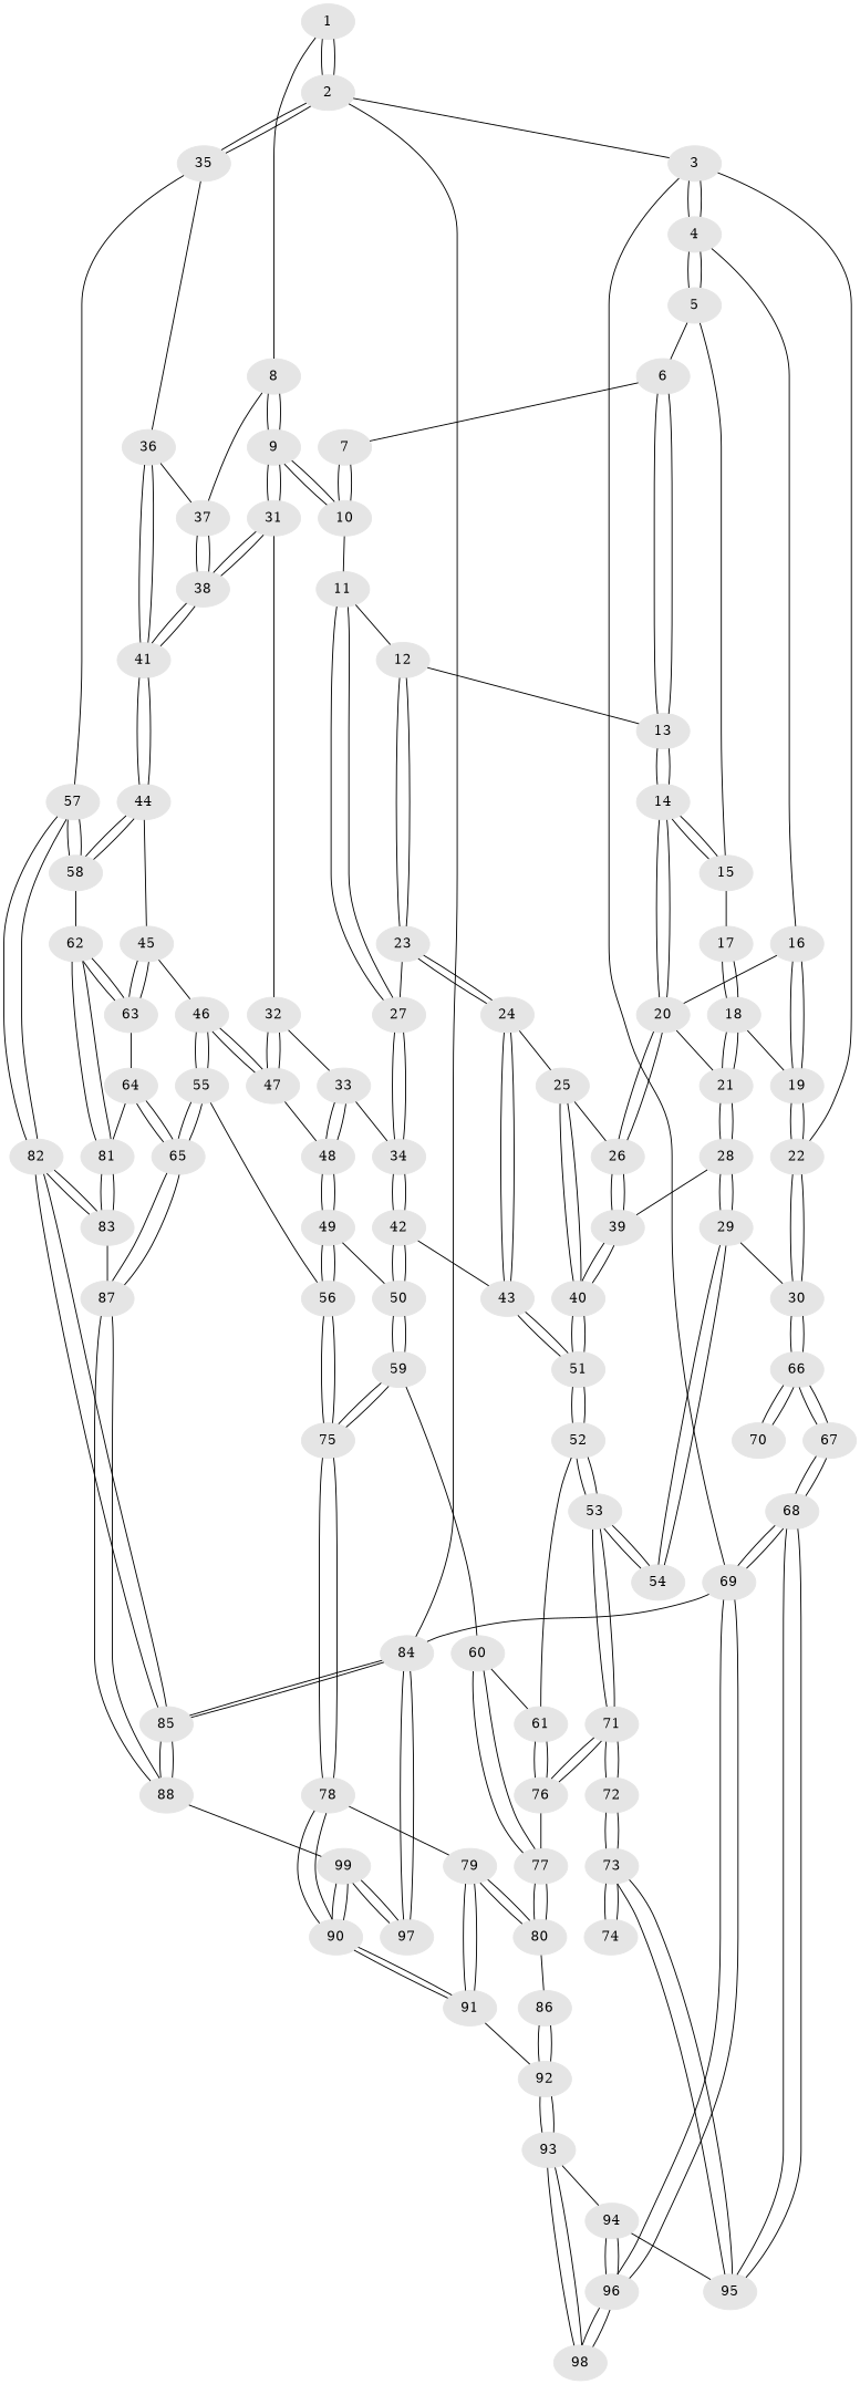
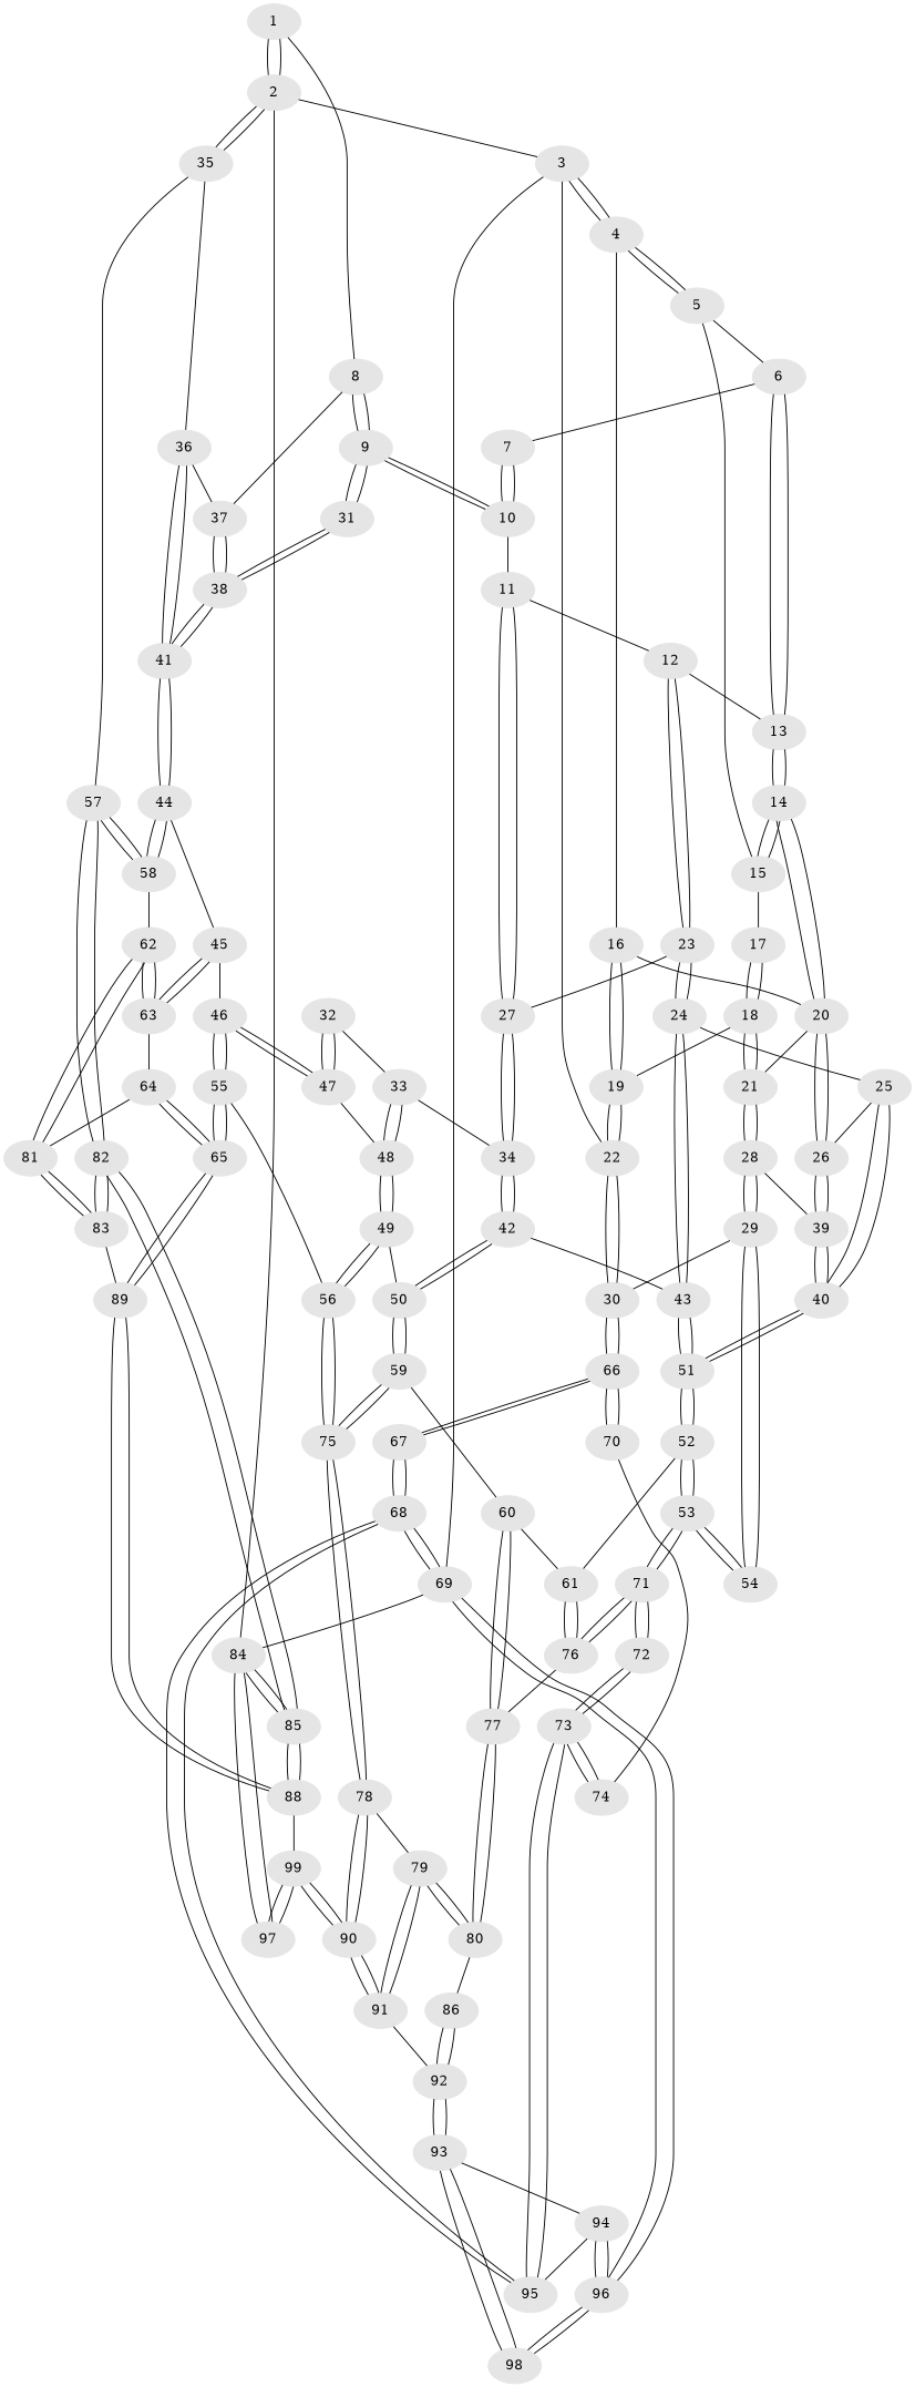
  graph {
    node [color=gray90 style=filled]
    1
    2
    8
    3
    35
    84
    9
    37
    4
    22
    69
    36
    57
    85
    97
    5
    16
    30
    96
    6
    15
    20
    19
    7
    13
    17
    10
    14
    11
    31
    38
    32
    12
    27
    23
    34
    24
    21
    26
    18
    28
    39
    29
    66
    25
    43
    40
    51
    42
    54
    70
    67
    33
    47
    41
    48
    49
    50
    58
    82
    44
    52
    45
    59
    46
    63
    62
    55
    64
    56
    65
    75
    60
    53
    61
    71
    76
    72
    74
-   87
+   87 [label=89]
    78
    83
    81
    77
    80
    88
    68
    95
    98
    73
    86
    92
    79
    90
    91
    n96 [label=99]
    93
    94
    1 -- 2
    1 -- 2
    1 -- 8
    2 -- 3
    2 -- 35
    2 -- 35
    2 -- 84
    8 -- 9
    8 -- 9
    8 -- 37
    3 -- 4
    3 -- 4
    3 -- 22
    3 -- 69
    35 -- 36
    35 -- 57
    84 -- 85
    84 -- 85
    84 -- 97
    84 -- 97
    9 -- 10
    9 -- 10
    9 -- 31
    9 -- 31
    37 -- 38
    37 -- 38
    4 -- 5
    4 -- 5
    4 -- 16
    22 -- 30
    22 -- 30
    69 -- 84
    69 -- 96
    69 -- 96
    36 -- 37
    36 -- 41
    36 -- 41
    57 -- 58
    57 -- 58
    57 -- 82
    57 -- 82
    85 -- 88
    85 -- 88
    5 -- 6
    5 -- 15
    16 -- 20
    16 -- 19
    16 -- 19
    30 -- 66
    30 -- 66
    96 -- 98
    96 -- 98
    6 -- 7
    6 -- 13
    6 -- 13
    15 -- 17
    20 -- 21
    20 -- 26
    20 -- 26
    19 -- 22
    19 -- 22
    7 -- 10
    7 -- 10
    13 -- 14
    13 -- 14
    17 -- 18
    17 -- 18
    10 -- 11
    14 -- 15
    14 -- 15
    14 -- 20
    14 -- 20
    11 -- 12
    11 -- 27
    11 -- 27
    31 -- 38
    31 -- 38
-   31 -- 32
    38 -- 41
    38 -- 41
    32 -- 33
    32 -- 47
    32 -- 47
    12 -- 13
    12 -- 23
    12 -- 23
    27 -- 34
    27 -- 34
    23 -- 27
    23 -- 24
    23 -- 24
    34 -- 42
    34 -- 42
    24 -- 25
    24 -- 43
    24 -- 43
    21 -- 28
    21 -- 28
    26 -- 39
    26 -- 39
    18 -- 19
    18 -- 21
    18 -- 21
    28 -- 39
    28 -- 29
    28 -- 29
    39 -- 40
    39 -- 40
    29 -- 30
    29 -- 54
    29 -- 54
    66 -- 70
    66 -- 70
    66 -- 67
    66 -- 67
    25 -- 26
    25 -- 40
    25 -- 40
    43 -- 51
    43 -- 51
    40 -- 51
    40 -- 51
    51 -- 52
    51 -- 52
    42 -- 43
    42 -- 50
    42 -- 50
+   70 -- 74
    67 -- 68
    67 -- 68
    33 -- 34
    33 -- 48
    33 -- 48
    47 -- 48
    41 -- 44
    41 -- 44
    48 -- 49
    48 -- 49
    49 -- 50
    49 -- 56
    49 -- 56
    50 -- 59
    50 -- 59
    58 -- 62
    82 -- 85
    82 -- 85
    82 -- 83
    82 -- 83
    44 -- 58
    44 -- 58
    44 -- 45
    52 -- 53
    52 -- 53
    52 -- 61
    45 -- 46
    45 -- 63
    45 -- 63
    59 -- 75
    59 -- 75
    59 -- 60
    46 -- 47
    46 -- 47
    46 -- 55
    46 -- 55
    63 -- 64
    62 -- 63
    62 -- 63
    62 -- 81
    62 -- 81
    55 -- 56
    55 -- 65
    55 -- 65
    64 -- 65
    64 -- 65
    64 -- 81
    56 -- 75
    56 -- 75
    65 -- 87
    65 -- 87
    75 -- 78
    75 -- 78
    60 -- 61
    60 -- 77
    60 -- 77
    53 -- 54
    53 -- 54
    53 -- 71
    53 -- 71
    61 -- 76
    61 -- 76
    71 -- 76
    71 -- 76
    71 -- 72
    71 -- 72
    76 -- 77
    72 -- 73
    72 -- 73
    87 -- 88
    87 -- 88
    78 -- 79
    78 -- 90
    78 -- 90
    83 -- 87
    81 -- 83
    81 -- 83
    77 -- 80
    77 -- 80
    80 -- 86
    88 -- n96
    68 -- 69
    68 -- 69
    68 -- 95
    68 -- 95
    73 -- 74
    73 -- 74
    73 -- 95
    73 -- 95
    86 -- 92
    86 -- 92
    92 -- 93
    92 -- 93
    79 -- 80
    79 -- 80
    79 -- 91
    79 -- 91
    90 -- 91
    90 -- 91
    91 -- 92
    n96 -- 97
    n96 -- 97
    n96 -- 90
    n96 -- 90
    93 -- 98
    93 -- 98
    93 -- 94
    94 -- 96
    94 -- 96
    94 -- 95
  }
